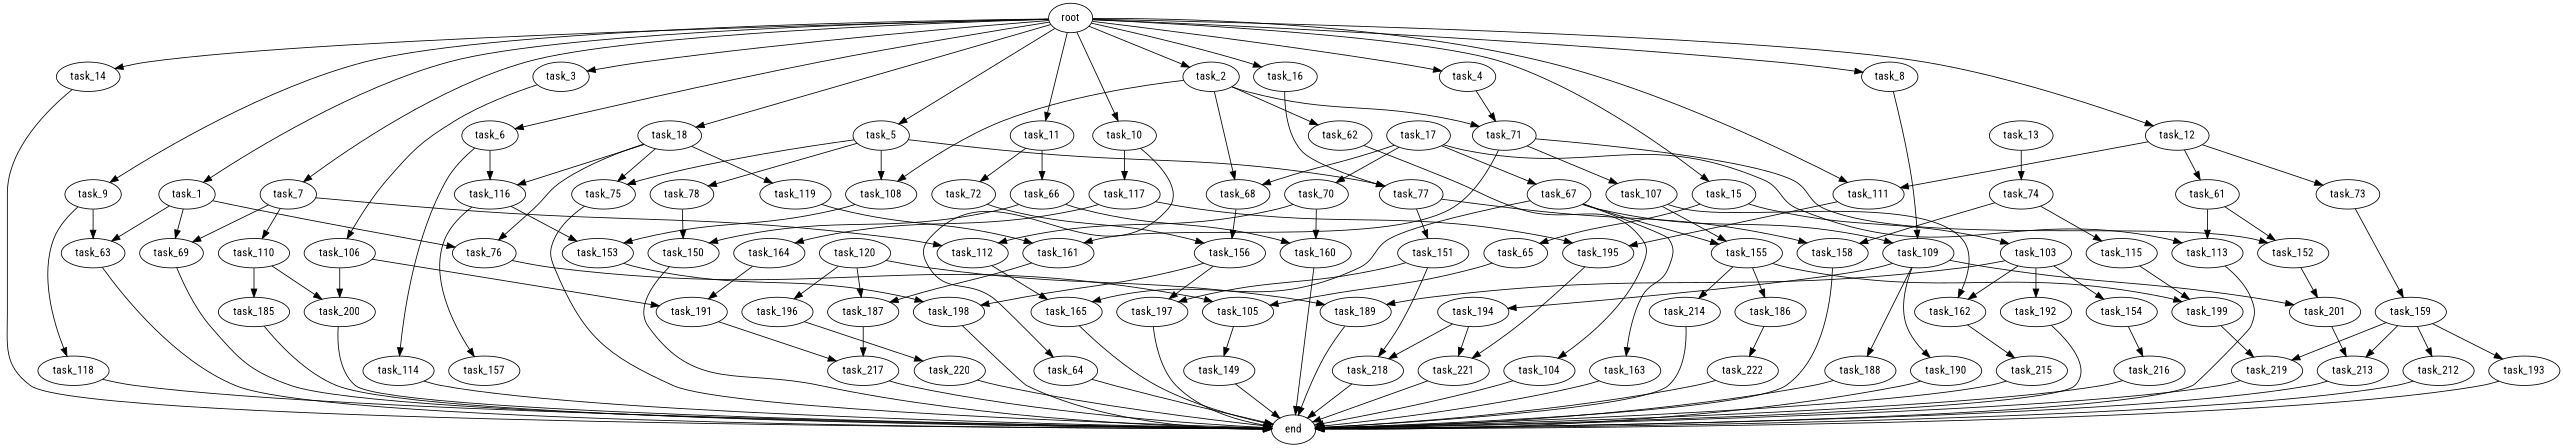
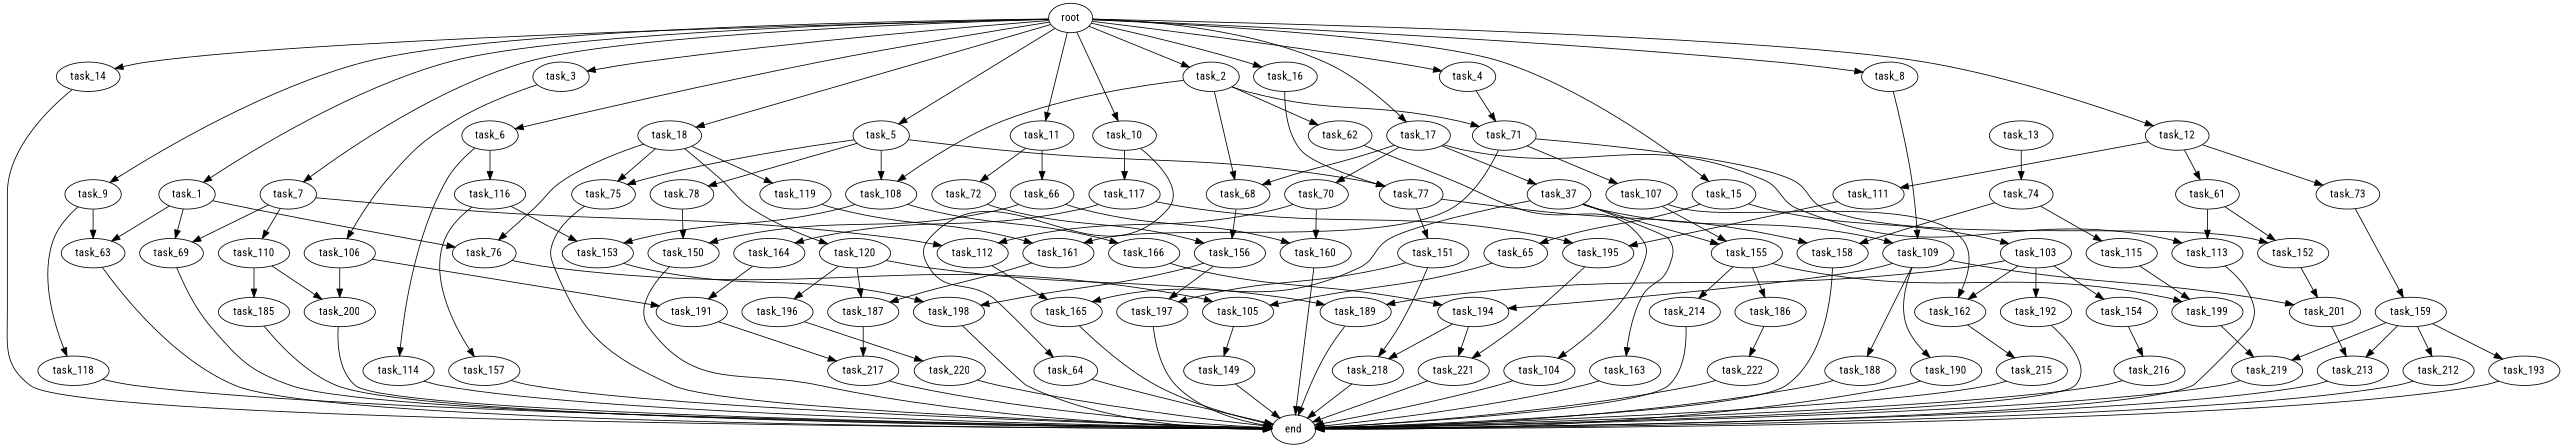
  digraph {
    fontname="Roboto Condensed"
    node [fontname="Roboto Condensed"]
    edge [fontname="Roboto Condensed"]
    root
    task_1
    task_2
    task_3
    task_4
    task_5
    task_6
    task_7
    task_8
    task_9
    task_10
    task_11
    task_12
    task_14
    task_15
    task_16
    task_17
    task_18
    task_63
    task_69
    task_76
    task_62
    task_68
    task_71
    task_108
    task_106
    task_75
    task_77
    task_78
    task_114
    task_116
    task_110
    task_112
    task_109
    task_118
    task_64
    task_117
    task_66
    task_72
    task_61
    task_73
    task_111
    task_13
    task_74
    end
    task_65
    task_103
-   task_67
+   task_67 [label=task_37]
    task_70
    task_113
    task_119
    task_120
    task_105
    task_104
    task_156
    task_152
    task_107
    task_161
    task_153
+   task_166
    task_191
    task_200
    task_158
    task_151
    task_150
    task_157
    task_185
    task_165
    task_188
    task_190
    task_194
    task_201
    task_195
    task_164
    task_160
    task_159
    task_115
    task_154
    task_162
    task_189
    task_192
    task_155
    task_163
    task_187
    task_196
    task_149
    task_199
    task_186
    task_214
    task_197
    task_198
    task_193
    task_212
    task_213
    task_219
    task_218
    task_216
    task_215
    task_217
    task_221
    task_220
    task_222
    root -> task_1
    root -> task_2
    root -> task_3
    root -> task_4
    root -> task_5
    root -> task_6
    root -> task_7
    root -> task_8
    root -> task_9
    root -> task_10
    root -> task_11
    root -> task_12
    root -> task_14
    root -> task_15
    root -> task_16
-   root -> task_111
+   root -> task_17
    root -> task_18
    task_1 -> task_63
    task_1 -> task_69
    task_1 -> task_76
    task_2 -> task_62
    task_2 -> task_68
    task_2 -> task_71
    task_2 -> task_108
    task_3 -> task_106
    task_4 -> task_71
    task_5 -> task_108
    task_5 -> task_75
    task_5 -> task_77
    task_5 -> task_78
    task_6 -> task_114
    task_6 -> task_116
    task_7 -> task_69
    task_7 -> task_110
    task_7 -> task_112
    task_8 -> task_109
    task_9 -> task_63
    task_9 -> task_118
    task_10 -> task_64
    task_10 -> task_117
    task_11 -> task_66
    task_11 -> task_72
    task_12 -> task_61
    task_12 -> task_73
    task_12 -> task_111
    task_14 -> end
    task_15 -> task_65
    task_15 -> task_103
    task_16 -> task_77
    task_17 -> task_68
    task_17 -> task_67
    task_17 -> task_70
    task_17 -> task_113
    task_18 -> task_76
    task_18 -> task_75
    task_18 -> task_119
-   task_18 -> task_116
+   task_18 -> task_120
    task_63 -> end
    task_69 -> end
    task_76 -> task_105
    task_62 -> task_104
    task_68 -> task_156
    task_71 -> task_152
    task_71 -> task_107
    task_71 -> task_161
    task_108 -> task_153
+   task_108 -> task_166
    task_106 -> task_191
    task_106 -> task_200
    task_75 -> end
    task_77 -> task_158
    task_77 -> task_151
    task_78 -> task_150
    task_114 -> end
    task_116 -> task_153
    task_116 -> task_157
    task_110 -> task_200
    task_110 -> task_185
    task_112 -> task_165
    task_109 -> task_188
    task_109 -> task_190
    task_109 -> task_194
    task_109 -> task_201
    task_118 -> end
    task_64 -> end
    task_117 -> task_195
    task_117 -> task_164
    task_66 -> task_150
    task_66 -> task_160
    task_72 -> task_156
    task_61 -> task_113
    task_61 -> task_152
    task_73 -> task_159
    task_111 -> task_195
    task_13 -> task_74
    task_74 -> task_158
    task_74 -> task_115
    task_65 -> task_105
    task_103 -> task_154
    task_103 -> task_162
    task_103 -> task_189
    task_103 -> task_192
    task_67 -> task_109
    task_67 -> task_165
    task_67 -> task_155
    task_67 -> task_163
    task_70 -> task_112
    task_70 -> task_160
    task_113 -> end
    task_119 -> task_161
    task_120 -> task_189
    task_120 -> task_187
    task_120 -> task_196
    task_105 -> task_149
    task_104 -> end
    task_156 -> task_197
    task_156 -> task_198
    task_152 -> task_201
    task_107 -> task_162
    task_107 -> task_155
    task_161 -> task_187
    task_153 -> task_198
+   task_166 -> task_194
    task_191 -> task_217
    task_200 -> end
    task_158 -> end
    task_151 -> task_197
    task_151 -> task_218
    task_150 -> end
+   task_157 -> end
    task_185 -> end
    task_165 -> end
    task_188 -> end
    task_190 -> end
    task_194 -> task_218
    task_194 -> task_221
    task_201 -> task_213
    task_195 -> task_221
    task_164 -> task_191
    task_160 -> end
    task_159 -> task_193
    task_159 -> task_212
    task_159 -> task_213
    task_159 -> task_219
    task_115 -> task_199
    task_154 -> task_216
    task_162 -> task_215
    task_189 -> end
    task_192 -> end
    task_155 -> task_199
    task_155 -> task_186
    task_155 -> task_214
    task_163 -> end
    task_187 -> task_217
    task_196 -> task_220
    task_149 -> end
    task_199 -> task_219
    task_186 -> task_222
    task_214 -> end
    task_197 -> end
    task_198 -> end
    task_193 -> end
    task_212 -> end
    task_213 -> end
    task_219 -> end
    task_218 -> end
    task_216 -> end
    task_215 -> end
    task_217 -> end
    task_221 -> end
    task_220 -> end
    task_222 -> end
  }
